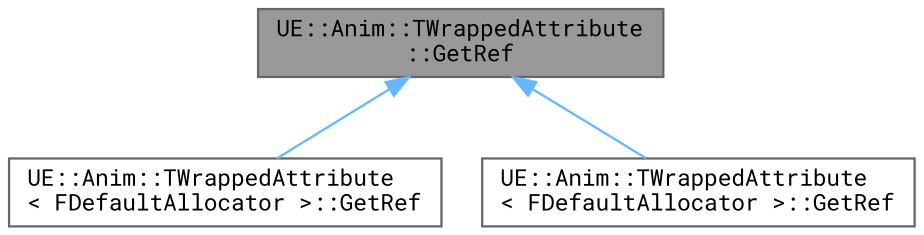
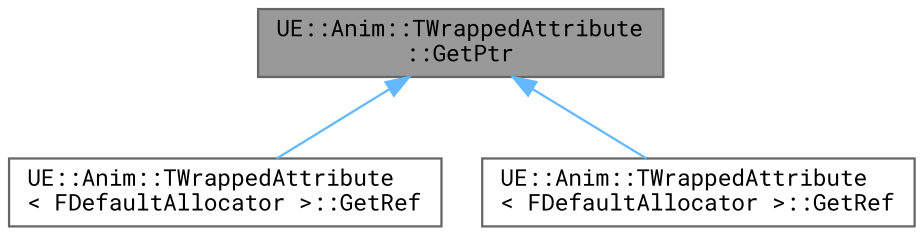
  digraph {
    rankdir=TB
    fontname="Roboto Mono"
    node [color=grey40 fillcolor=white fontname="Roboto Mono" fontsize=10 shape=box style=filled]
    edge [color=steelblue1 dir=back fontname="Roboto Mono" fontsize=10 labelfontname=Helvetica labelfontsize=10 style=solid]
-   n1 [color=gray40 fillcolor=grey60 fontcolor=black height=0.2 label="UE::Anim::TWrappedAttribute\l::GetRef" width=0.4]
+   n1 [color=gray40 fillcolor=grey60 fontcolor=black height=0.2 label="UE::Anim::TWrappedAttribute\l::GetPtr" width=0.4]
    n2 [height=0.2 label="UE::Anim::TWrappedAttribute\l\< FDefaultAllocator \>::GetRef" width=0.4]
    n3 [height=0.2 label="UE::Anim::TWrappedAttribute\l\< FDefaultAllocator \>::GetRef" width=0.4]
    n1 -> n2
    n1 -> n3
  }
